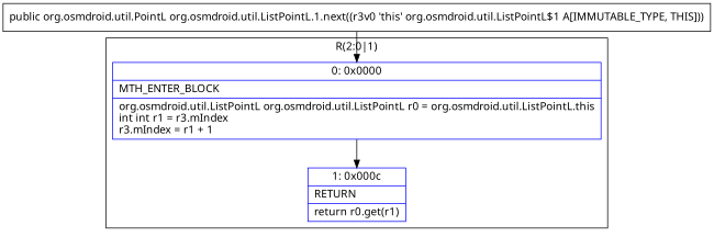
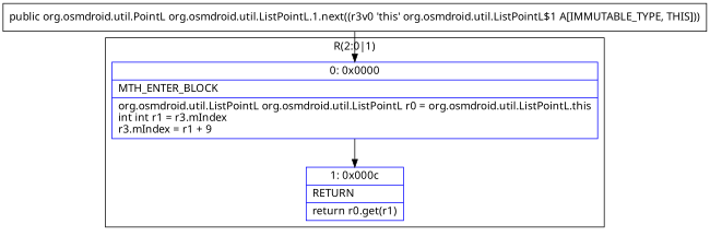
  digraph {
    fontname="Noto Sans"
    node [color=blue shape=record fontname="Noto Sans"]
    edge [fontname="Noto Sans"]
-   n1 [label="{0\:\ 0x0000|MTH_ENTER_BLOCK\l|org.osmdroid.util.ListPointL org.osmdroid.util.ListPointL r0 = org.osmdroid.util.ListPointL.this\lint int r1 = r3.mIndex\lr3.mIndex = r1 + 1\l}"]
+   n1 [label="{0\:\ 0x0000|MTH_ENTER_BLOCK\l|org.osmdroid.util.ListPointL org.osmdroid.util.ListPointL r0 = org.osmdroid.util.ListPointL.this\lint int r1 = r3.mIndex\lr3.mIndex = r1 + 9\l}"]
    n2 [label="{1\:\ 0x000c|RETURN\l|return r0.get(r1)\l}"]
    n3 [label="{public org.osmdroid.util.PointL org.osmdroid.util.ListPointL.1.next((r3v0 'this' org.osmdroid.util.ListPointL$1 A[IMMUTABLE_TYPE, THIS])) }" color=""]
    subgraph cluster_1 {
      label="R(2:0|1)"
      n1
      n2
    }
    n1 -> n2
    n3 -> n1
  }
